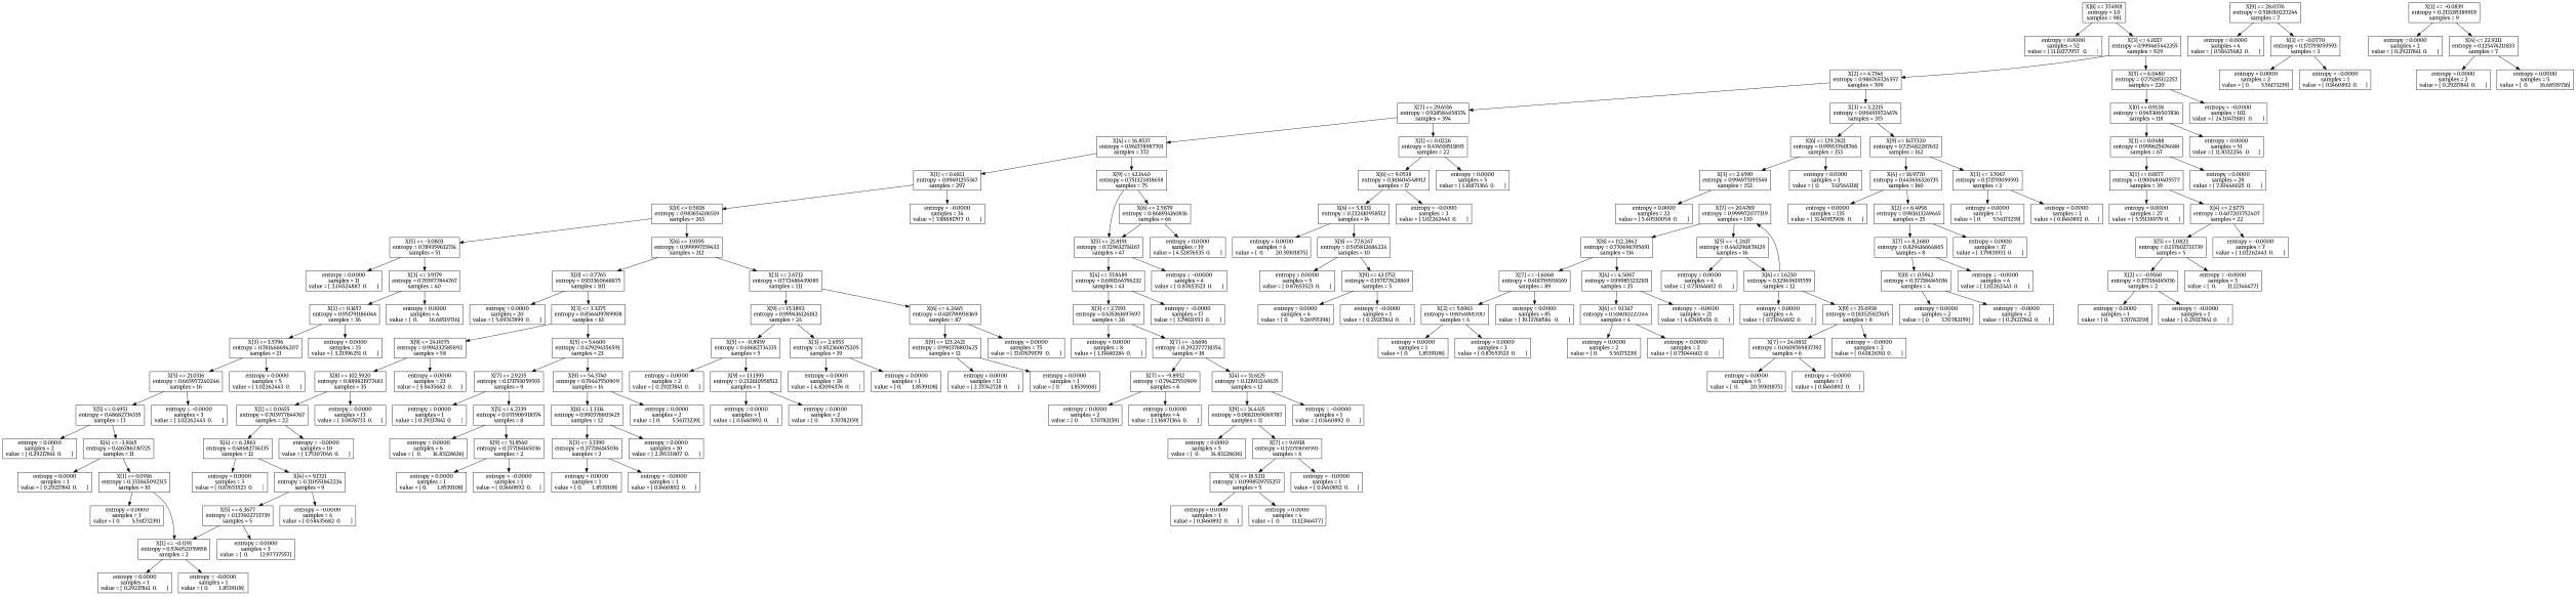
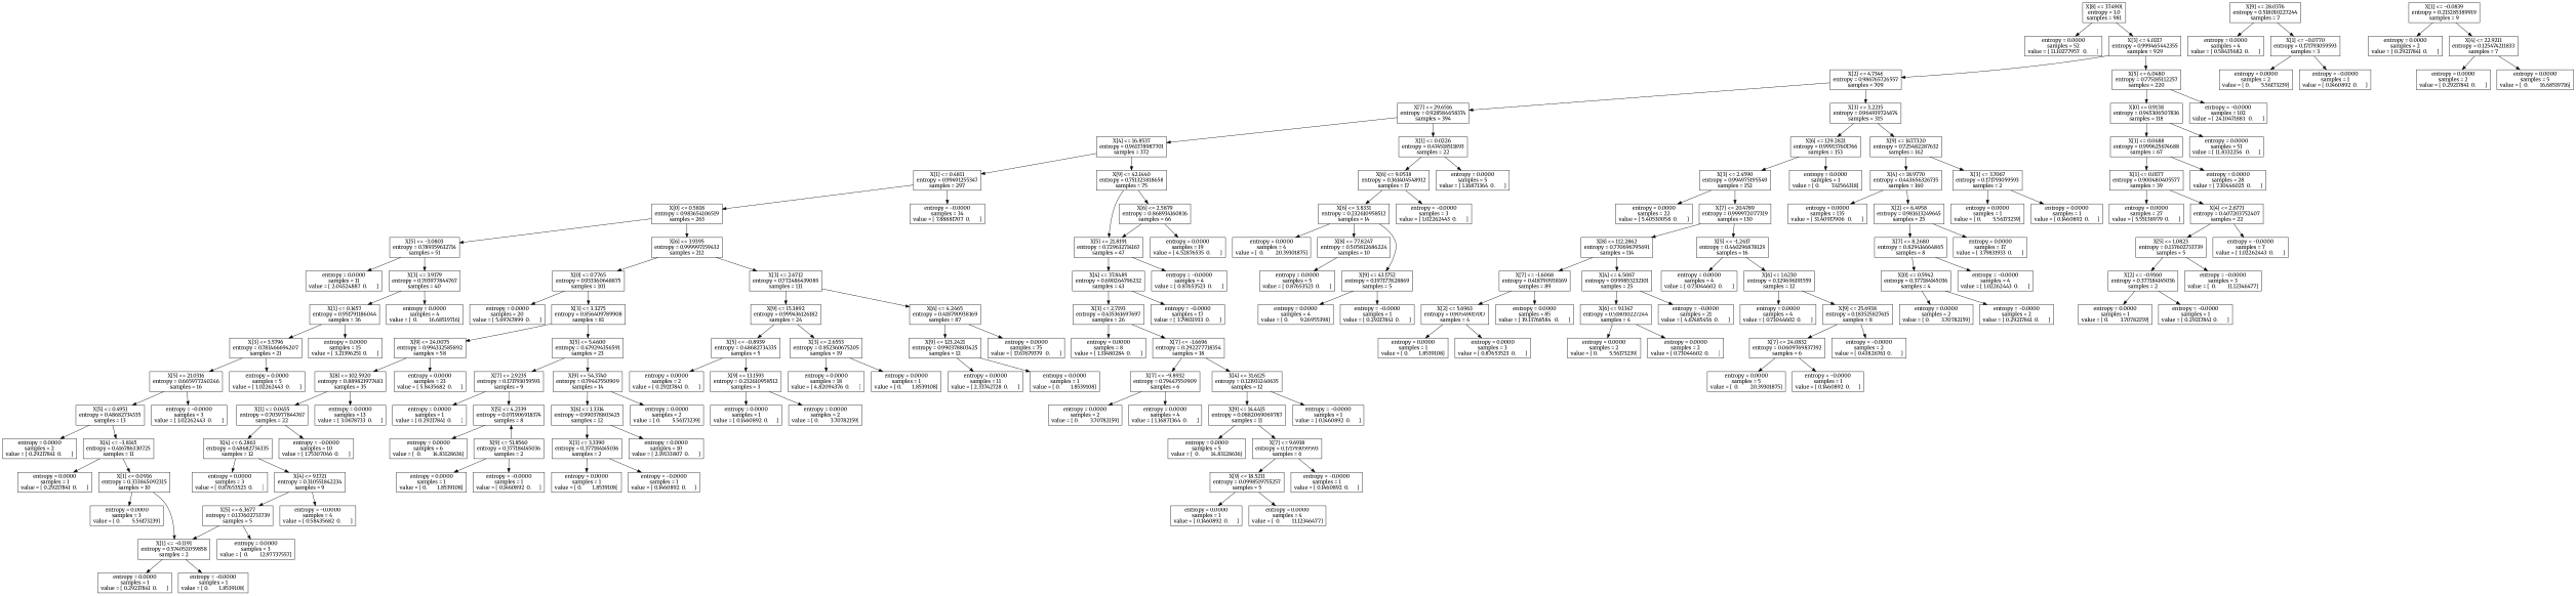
  digraph {
    fontname=Merriweather
    node [fontname=Merriweather shape=box]
    edge [fontname=Merriweather]
    n1 [label="X[8] <= 37.4901\nentropy = 1.0\nsamples = 981"]
    n2 [label="entropy = 0.0000\nsamples = 52\nvalue = [ 11.10277957   0.        ]"]
    n3 [label="X[3] <= 4.0217\nentropy = 0.999465442355\nsamples = 929"]
    n4 [label="X[2] <= 4.7346\nentropy = 0.986765726557\nsamples = 709"]
    n5 [label="X[5] <= 6.0480\nentropy = 0.775185112257\nsamples = 220"]
    n6 [label="X[7] <= 29.6516\nentropy = 0.928584658374\nsamples = 394"]
    n7 [label="X[3] <= 3.2215\nentropy = 0.964919724674\nsamples = 315"]
    n8 [label="X[0] <= 0.9138\nentropy = 0.945306507836\nsamples = 118"]
    n9 [label="entropy = -0.0000\nsamples = 102\nvalue = [ 24.10471881   0.        ]"]
    n10 [label="X[4] <= 16.8537\nentropy = 0.961378987701\nsamples = 372"]
    n11 [label="X[1] <= 0.0226\nentropy = 0.474518511893\nsamples = 22"]
    n12 [label="X[6] <= 129.2821\nentropy = 0.999137601766\nsamples = 153"]
    n13 [label="X[9] <= 147.7320\nentropy = 0.725482287632\nsamples = 162"]
    n14 [label="X[1] <= 0.4811\nentropy = 0.99491255347\nsamples = 297"]
    n15 [label="X[9] <= 42.1440\nentropy = 0.751323818658\nsamples = 75"]
    n16 [label="X[6] <= 9.0538\nentropy = 0.361404548912\nsamples = 17"]
    n17 [label="entropy = 0.0000\nsamples = 5\nvalue = [ 1.16871364  0.        ]"]
    n18 [label="X[0] <= 0.5818\nentropy = 0.983654106519\nsamples = 263"]
    n19 [label="entropy = -0.0000\nsamples = 34\nvalue = [ 7.88881707  0.        ]"]
    n20 [label="X[6] <= 2.5879\nentropy = 0.868934160816\nsamples = 66"]
    n21 [label="X[5] <= 21.8191\nentropy = 0.729632714167\nsamples = 47"]
    n22 [label="X[5] <= -3.0803\nentropy = 0.789359632714\nsamples = 51"]
    n23 [label="X[6] <= 3.9395\nentropy = 0.999997159432\nsamples = 212"]
    n24 [label="entropy = 0.0000\nsamples = 11\nvalue = [ 2.04524887  0.        ]"]
    n25 [label="X[3] <= 3.9179\nentropy = 0.703977844767\nsamples = 40"]
    n26 [label="X[0] <= 0.7765\nentropy = 0.933360648875\nsamples = 101"]
    n27 [label="X[3] <= 2.6712\nentropy = 0.772486439089\nsamples = 111"]
    n28 [label="X[1] <= 0.1457\nentropy = 0.951791186044\nsamples = 36"]
    n29 [label="entropy = 0.0000\nsamples = 4\nvalue = [  0.          16.68519716]"]
    n30 [label="X[3] <= 3.5796\nentropy = 0.781466694207\nsamples = 21"]
    n31 [label="entropy = 0.0000\nsamples = 15\nvalue = [ 3.21396251  0.        ]"]
    n32 [label="X[5] <= 21.0316\nentropy = 0.665977240246\nsamples = 16"]
    n33 [label="entropy = 0.0000\nsamples = 5\nvalue = [ 1.02262443  0.        ]"]
    n34 [label="X[5] <= 0.4951\nentropy = 0.48682734335\nsamples = 13"]
    n35 [label="entropy = -0.0000\nsamples = 3\nvalue = [ 1.02262443  0.        ]"]
    n36 [label="entropy = 0.0000\nsamples = 2\nvalue = [ 0.29217841  0.        ]"]
    n37 [label="X[4] <= -3.8145\nentropy = 0.416786330725\nsamples = 11"]
    n38 [label="entropy = 0.0000\nsamples = 1\nvalue = [ 0.29217841  0.        ]"]
    n39 [label="X[1] <= 0.0916\nentropy = 0.333845092315\nsamples = 10"]
    n40 [label="entropy = 0.0000\nsamples = 3\nvalue = [ 0.          5.56173239]"]
    n41 [label="X[1] <= -0.1191\nentropy = 0.574052059858\nsamples = 2"]
    n42 [label="X[9] <= 28.0376\nentropy = 0.518010227244\nsamples = 7"]
    n43 [label="entropy = 0.0000\nsamples = 4\nvalue = [ 0.58435682  0.        ]"]
    n44 [label="X[1] <= -0.0770\nentropy = 0.171793059593\nsamples = 3"]
    n45 [label="entropy = 0.0000\nsamples = 2\nvalue = [ 0.          5.56173239]"]
    n46 [label="entropy = -0.0000\nsamples = 1\nvalue = [ 0.1460892  0.       ]"]
    n47 [label="entropy = 0.0000\nsamples = 20\nvalue = [ 5.69747899  0.        ]"]
    n48 [label="X[3] <= 3.3275\nentropy = 0.856409789908\nsamples = 81"]
    n49 [label="X[9] <= 15.3892\nentropy = 0.999436126182\nsamples = 24"]
    n50 [label="X[6] <= 4.2465\nentropy = 0.418790938169\nsamples = 87"]
    n51 [label="X[9] <= 24.0075\nentropy = 0.994332585892\nsamples = 58"]
    n52 [label="X[5] <= 5.4600\nentropy = 0.479294356591\nsamples = 23"]
    n53 [label="X[8] <= 102.5920\nentropy = 0.889821977481\nsamples = 35"]
    n54 [label="entropy = 0.0000\nsamples = 23\nvalue = [ 5.8435682  0.       ]"]
    n55 [label="X[7] <= 2.9235\nentropy = 0.171793059593\nsamples = 9"]
    n56 [label="X[9] <= 54.3740\nentropy = 0.79447550909\nsamples = 14"]
    n57 [label="X[1] <= 0.0455\nentropy = 0.703977844767\nsamples = 22"]
    n58 [label="entropy = 0.0000\nsamples = 13\nvalue = [ 3.0678733  0.       ]"]
    n59 [label="X[4] <= 6.2863\nentropy = 0.48682734335\nsamples = 12"]
    n60 [label="entropy = -0.0000\nsamples = 10\nvalue = [ 1.75307046  0.        ]"]
    n61 [label="entropy = 0.0000\nsamples = 3\nvalue = [ 0.87653523  0.        ]"]
    n62 [label="X[4] <= 9.1721\nentropy = 0.310551842234\nsamples = 9"]
    n63 [label="X[5] <= 6.3677\nentropy = 0.137602733739\nsamples = 5"]
    n64 [label="entropy = -0.0000\nsamples = 4\nvalue = [ 0.58435682  0.        ]"]
    n65 [label="entropy = 0.0000\nsamples = 3\nvalue = [  0.          12.97737557]"]
    n66 [label="entropy = 0.0000\nsamples = 1\nvalue = [ 0.29217841  0.        ]"]
    n67 [label="entropy = -0.0000\nsamples = 1\nvalue = [ 0.         1.8539108]"]
    n68 [label="entropy = 0.0000\nsamples = 1\nvalue = [ 0.29217841  0.        ]"]
    n69 [label="X[5] <= 4.2339\nentropy = 0.071906918374\nsamples = 8"]
    n70 [label="X[6] <= 1.3314\nentropy = 0.990378803425\nsamples = 12"]
    n71 [label="entropy = 0.0000\nsamples = 2\nvalue = [ 0.          5.56173239]"]
    n72 [label="entropy = 0.0000\nsamples = 6\nvalue = [  0.          14.83128636]"]
    n73 [label="X[9] <= 51.8560\nentropy = 0.377184145036\nsamples = 2"]
    n74 [label="entropy = 0.0000\nsamples = 1\nvalue = [ 0.         1.8539108]"]
    n75 [label="entropy = -0.0000\nsamples = 1\nvalue = [ 0.1460892  0.       ]"]
    n76 [label="X[3] <= 3.3390\nentropy = 0.377184145036\nsamples = 2"]
    n77 [label="entropy = 0.0000\nsamples = 10\nvalue = [ 2.19133807  0.        ]"]
    n78 [label="entropy = 0.0000\nsamples = 1\nvalue = [ 0.         1.8539108]"]
    n79 [label="entropy = -0.0000\nsamples = 1\nvalue = [ 0.1460892  0.       ]"]
    n80 [label="X[5] <= -0.8939\nentropy = 0.48682734335\nsamples = 5"]
    n81 [label="X[3] <= 2.6553\nentropy = 0.852360675205\nsamples = 19"]
    n82 [label="X[9] <= 123.2421\nentropy = 0.990378803425\nsamples = 12"]
    n83 [label="entropy = 0.0000\nsamples = 75\nvalue = [ 17.67679379   0.        ]"]
    n84 [label="entropy = 0.0000\nsamples = 2\nvalue = [ 0.29217841  0.        ]"]
    n85 [label="X[9] <= 13.1593\nentropy = 0.232610958512\nsamples = 3"]
    n86 [label="entropy = 0.0000\nsamples = 18\nvalue = [ 4.82094376  0.        ]"]
    n87 [label="entropy = 0.0000\nsamples = 1\nvalue = [ 0.         1.8539108]"]
    n88 [label="entropy = 0.0000\nsamples = 1\nvalue = [ 0.1460892  0.       ]"]
    n89 [label="entropy = 0.0000\nsamples = 2\nvalue = [ 0.          3.70782159]"]
    n90 [label="entropy = 0.0000\nsamples = 11\nvalue = [ 2.33742728  0.        ]"]
    n91 [label="entropy = 0.0000\nsamples = 1\nvalue = [ 0.         1.8539108]"]
    n92 [label="entropy = 0.0000\nsamples = 19\nvalue = [ 4.52876535  0.        ]"]
    n93 [label="X[1] <= -0.0839\nentropy = 0.213285389919\nsamples = 9"]
    n94 [label="entropy = 0.0000\nsamples = 2\nvalue = [ 0.29217841  0.        ]"]
    n95 [label="X[4] <= 22.9211\nentropy = 0.125474211833\nsamples = 7"]
    n96 [label="X[4] <= 37.8489\nentropy = 0.690264796232\nsamples = 43"]
    n97 [label="entropy = -0.0000\nsamples = 4\nvalue = [ 0.87653523  0.        ]"]
    n98 [label="X[3] <= 2.7193\nentropy = 0.435361697697\nsamples = 26"]
    n99 [label="entropy = -0.0000\nsamples = 17\nvalue = [ 3.79831933  0.        ]"]
    n100 [label="entropy = 0.0000\nsamples = 8\nvalue = [ 1.31480284  0.        ]"]
    n101 [label="X[7] <= -1.6696\nentropy = 0.292277718354\nsamples = 18"]
-   n102 [label="X[7] <= -9.8932\nentropy = 0.79427550909\nsamples = 6"]
+   n102 [label="X[7] <= -9.8932\nentropy = 0.79447550909\nsamples = 6"]
    n103 [label="X[4] <= 31.6125\nentropy = 0.121931240635\nsamples = 12"]
    n104 [label="entropy = 0.0000\nsamples = 2\nvalue = [ 0.          3.70782159]"]
    n105 [label="entropy = 0.0000\nsamples = 4\nvalue = [ 1.16871364  0.        ]"]
    n106 [label="X[9] <= 14.4415\nentropy = 0.0882069069787\nsamples = 11"]
    n107 [label="entropy = -0.0000\nsamples = 1\nvalue = [ 0.1460892  0.       ]"]
    n108 [label="entropy = 0.0000\nsamples = 5\nvalue = [  0.          14.83128636]"]
    n109 [label="X[7] <= 9.6918\nentropy = 0.171793059593\nsamples = 6"]
    n110 [label="X[9] <= 18.5211\nentropy = 0.0998519755257\nsamples = 5"]
    n111 [label="entropy = -0.0000\nsamples = 1\nvalue = [ 0.1460892  0.       ]"]
    n112 [label="entropy = 0.0000\nsamples = 1\nvalue = [ 0.1460892  0.       ]"]
    n113 [label="entropy = 0.0000\nsamples = 4\nvalue = [  0.          11.12346477]"]
    n114 [label="entropy = 0.0000\nsamples = 2\nvalue = [ 0.29217841  0.        ]"]
    n115 [label="entropy = 0.0000\nsamples = 5\nvalue = [  0.          16.68519716]"]
    n116 [label="X[6] <= 3.8331\nentropy = 0.232610958512\nsamples = 14"]
    n117 [label="entropy = -0.0000\nsamples = 3\nvalue = [ 1.02262443  0.        ]"]
    n118 [label="entropy = 0.0000\nsamples = 4\nvalue = [  0.          20.39301875]"]
    n119 [label="X[8] <= 77.8247\nentropy = 0.505812686224\nsamples = 10"]
    n120 [label="entropy = 0.0000\nsamples = 5\nvalue = [ 0.87653523  0.        ]"]
    n121 [label="X[9] <= 43.1752\nentropy = 0.197177828869\nsamples = 5"]
    n122 [label="entropy = 0.0000\nsamples = 4\nvalue = [ 0.          9.26955398]"]
    n123 [label="entropy = -0.0000\nsamples = 1\nvalue = [ 0.29217841  0.        ]"]
    n124 [label="X[3] <= 2.4590\nentropy = 0.994975195549\nsamples = 152"]
    n125 [label="entropy = 0.0000\nsamples = 1\nvalue = [ 0.          7.41564318]"]
    n126 [label="X[4] <= 18.9770\nentropy = 0.443656326735\nsamples = 160"]
    n127 [label="X[3] <= 3.7067\nentropy = 0.171793059593\nsamples = 2"]
    n128 [label="entropy = 0.0000\nsamples = 22\nvalue = [ 5.40530058  0.        ]"]
    n129 [label="X[7] <= 20.4789\nentropy = 0.999972077319\nsamples = 130"]
    n130 [label="X[8] <= 112.2862\nentropy = 0.770696795691\nsamples = 114"]
    n131 [label="X[5] <= -1.2617\nentropy = 0.440296878129\nsamples = 16"]
    n132 [label="X[7] <= -1.6068\nentropy = 0.418790938169\nsamples = 89"]
    n133 [label="X[4] <= 4.5067\nentropy = 0.999853232101\nsamples = 25"]
    n134 [label="entropy = 0.0000\nsamples = 4\nvalue = [ 0.73044602  0.        ]"]
    n135 [label="X[6] <= 1.6230\nentropy = 0.329696191559\nsamples = 12"]
    n136 [label="X[2] <= 5.6963\nentropy = 0.90549017017\nsamples = 4"]
    n137 [label="entropy = 0.0000\nsamples = 85\nvalue = [ 19.13768584   0.        ]"]
    n138 [label="X[6] <= 9.1347\nentropy = 0.518010227244\nsamples = 4"]
    n139 [label="entropy = -0.0000\nsamples = 21\nvalue = [ 4.67485456  0.        ]"]
    n140 [label="entropy = 0.0000\nsamples = 1\nvalue = [ 0.         1.8539108]"]
    n141 [label="entropy = 0.0000\nsamples = 3\nvalue = [ 0.87653523  0.        ]"]
    n142 [label="entropy = 0.0000\nsamples = 2\nvalue = [ 0.          5.56173239]"]
    n143 [label="entropy = 0.0000\nsamples = 2\nvalue = [ 0.73044602  0.        ]"]
    n144 [label="entropy = 0.0000\nsamples = 4\nvalue = [ 0.73044602  0.        ]"]
    n145 [label="X[9] <= 25.6938\nentropy = 0.183525827615\nsamples = 8"]
    n146 [label="X[7] <= 24.0832\nentropy = 0.0609769837392\nsamples = 6"]
    n147 [label="entropy = -0.0000\nsamples = 2\nvalue = [ 0.43826761  0.        ]"]
    n148 [label="entropy = 0.0000\nsamples = 5\nvalue = [  0.          20.39301875]"]
    n149 [label="entropy = -0.0000\nsamples = 1\nvalue = [ 0.1460892  0.       ]"]
    n150 [label="entropy = 0.0000\nsamples = 135\nvalue = [ 31.40917906   0.        ]"]
    n151 [label="X[2] <= 6.4958\nentropy = 0.981613249645\nsamples = 25"]
    n152 [label="entropy = 0.0000\nsamples = 1\nvalue = [ 0.          5.56173239]"]
    n153 [label="entropy = 0.0000\nsamples = 1\nvalue = [ 0.1460892  0.       ]"]
    n154 [label="X[7] <= 8.2680\nentropy = 0.829414664865\nsamples = 8"]
    n155 [label="entropy = 0.0000\nsamples = 17\nvalue = [ 3.79831933  0.        ]"]
    n156 [label="X[0] <= 0.5942\nentropy = 0.377184145036\nsamples = 4"]
    n157 [label="entropy = -0.0000\nsamples = 4\nvalue = [ 1.02262443  0.        ]"]
    n158 [label="entropy = 0.0000\nsamples = 2\nvalue = [ 0.          3.70782159]"]
    n159 [label="entropy = -0.0000\nsamples = 2\nvalue = [ 0.29217841  0.        ]"]
    n160 [label="X[1] <= 0.0688\nentropy = 0.999625674688\nsamples = 67"]
    n161 [label="entropy = 0.0000\nsamples = 51\nvalue = [ 11.8332256   0.       ]"]
    n162 [label="X[1] <= 0.0177\nentropy = 0.900480405577\nsamples = 39"]
    n163 [label="entropy = 0.0000\nsamples = 28\nvalue = [ 7.30446025  0.        ]"]
    n164 [label="entropy = 0.0000\nsamples = 27\nvalue = [ 5.55138979  0.        ]"]
    n165 [label="X[4] <= 2.6771\nentropy = 0.407203752407\nsamples = 22"]
    n166 [label="X[5] <= 1.0823\nentropy = 0.137602733739\nsamples = 5"]
    n167 [label="entropy = -0.0000\nsamples = 7\nvalue = [ 1.02262443  0.        ]"]
    n168 [label="X[2] <= -0.9160\nentropy = 0.377184145036\nsamples = 2"]
    n169 [label="entropy = -0.0000\nsamples = 3\nvalue = [  0.          11.12346477]"]
    n170 [label="entropy = 0.0000\nsamples = 1\nvalue = [ 0.          3.70782159]"]
    n171 [label="entropy = -0.0000\nsamples = 1\nvalue = [ 0.29217841  0.        ]"]
    n1 -> n2
    n1 -> n3
    n3 -> n4
    n3 -> n5
    n4 -> n6
    n4 -> n7
    n5 -> n8
    n5 -> n9
    n6 -> n10
    n6 -> n11
    n7 -> n12
    n7 -> n13
    n8 -> n160
    n8 -> n161
    n10 -> n14
    n10 -> n15
    n11 -> n16
    n11 -> n17
    n12 -> n124
    n12 -> n125
    n13 -> n126
    n13 -> n127
    n14 -> n18
    n14 -> n19
    n15 -> n20
    n15 -> n21
    n16 -> n116
    n16 -> n117
    n18 -> n22
    n18 -> n23
    n20 -> n21
    n20 -> n92
    n21 -> n96
    n21 -> n97
    n22 -> n24
    n22 -> n25
    n23 -> n26
    n23 -> n27
    n25 -> n28
    n25 -> n29
    n26 -> n47
    n26 -> n48
    n27 -> n49
    n27 -> n50
    n28 -> n30
    n28 -> n31
    n30 -> n32
    n30 -> n33
    n32 -> n34
    n32 -> n35
    n34 -> n36
    n34 -> n37
    n37 -> n38
    n37 -> n39
    n39 -> n40
    n39 -> n41
    n41 -> n66
    n41 -> n67
    n42 -> n43
    n42 -> n44
    n44 -> n45
    n44 -> n46
    n48 -> n51
    n48 -> n52
    n49 -> n80
    n49 -> n81
    n50 -> n82
    n50 -> n83
    n51 -> n53
    n51 -> n54
    n52 -> n55
    n52 -> n56
    n53 -> n57
    n53 -> n58
    n55 -> n68
    n55 -> n69
    n56 -> n70
    n56 -> n71
    n57 -> n59
    n57 -> n60
    n59 -> n61
    n59 -> n62
    n62 -> n63
    n62 -> n64
    n63 -> n41
    n63 -> n65
    n69 -> n72
-   n69 -> n73
+   n73 -> n69
    n70 -> n76
    n70 -> n77
    n73 -> n74
    n73 -> n75
    n76 -> n78
    n76 -> n79
    n80 -> n84
    n80 -> n85
    n81 -> n86
    n81 -> n87
    n82 -> n90
    n82 -> n91
    n85 -> n88
    n85 -> n89
    n93 -> n94
    n93 -> n95
    n95 -> n114
    n95 -> n115
    n96 -> n98
    n96 -> n99
    n98 -> n100
    n98 -> n101
    n101 -> n102
    n101 -> n103
    n102 -> n104
    n102 -> n105
    n103 -> n106
    n103 -> n107
    n106 -> n108
    n106 -> n109
    n109 -> n110
    n109 -> n111
    n110 -> n112
    n110 -> n113
    n116 -> n118
    n116 -> n119
    n119 -> n120
-   n119 -> n121
+   n116 -> n121
    n121 -> n122
    n121 -> n123
    n124 -> n128
-   n135 -> n129
+   n124 -> n129
    n126 -> n150
    n126 -> n151
    n127 -> n152
    n127 -> n153
    n129 -> n130
    n129 -> n131
    n130 -> n132
    n130 -> n133
    n131 -> n134
    n131 -> n135
    n132 -> n136
    n132 -> n137
    n133 -> n138
    n133 -> n139
    n135 -> n144
    n135 -> n145
    n136 -> n140
    n136 -> n141
    n138 -> n142
    n138 -> n143
    n145 -> n146
    n145 -> n147
    n146 -> n148
    n146 -> n149
    n151 -> n154
    n151 -> n155
    n154 -> n156
    n154 -> n157
    n156 -> n158
    n156 -> n159
    n160 -> n162
    n160 -> n163
    n162 -> n164
    n162 -> n165
    n165 -> n166
    n165 -> n167
    n166 -> n168
    n166 -> n169
    n168 -> n170
    n168 -> n171
  }
